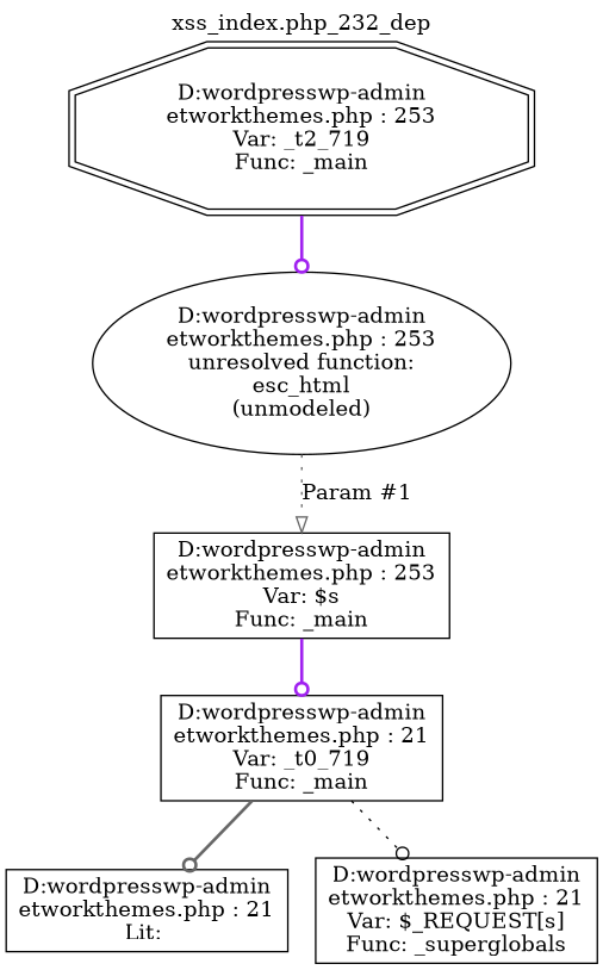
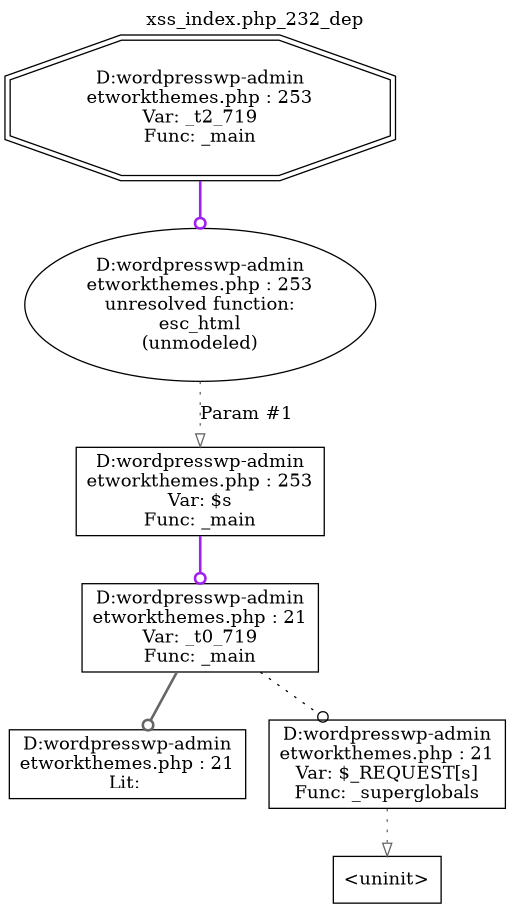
  digraph {
    label="xss_index.php_232_dep"
    labelloc=t
    node [shape=box]
    edge [color=gray40 style=bold arrowhead=odot]
    n1 [label="D:\wordpress\wp-admin\network\themes.php : 253\nVar: _t2_719\nFunc: _main\n" shape=doubleoctagon]
    n2 [label="D:\wordpress\wp-admin\network\themes.php : 253\nunresolved function:\nesc_html\n(unmodeled)\n" shape=ellipse]
    n3 [label="D:\wordpress\wp-admin\network\themes.php : 253\nVar: $s\nFunc: _main\n"]
    n4 [label="D:\wordpress\wp-admin\network\themes.php : 21\nVar: _t0_719\nFunc: _main\n"]
    n5 [label="D:\wordpress\wp-admin\network\themes.php : 21\nLit: \n"]
    n6 [label="D:\wordpress\wp-admin\network\themes.php : 21\nVar: $_REQUEST[s]\nFunc: _superglobals\n"]
+   n7 [label="<uninit>"]
    n1 -> n2 [color=purple]
    n2 -> n3 [label="Param #1" style=dotted arrowhead=onormal]
    n3 -> n4 [color=purple]
    n4 -> n5
    n4 -> n6 [color=black style=dotted]
+   n6 -> n7 [style=dotted arrowhead=onormal]
  }
